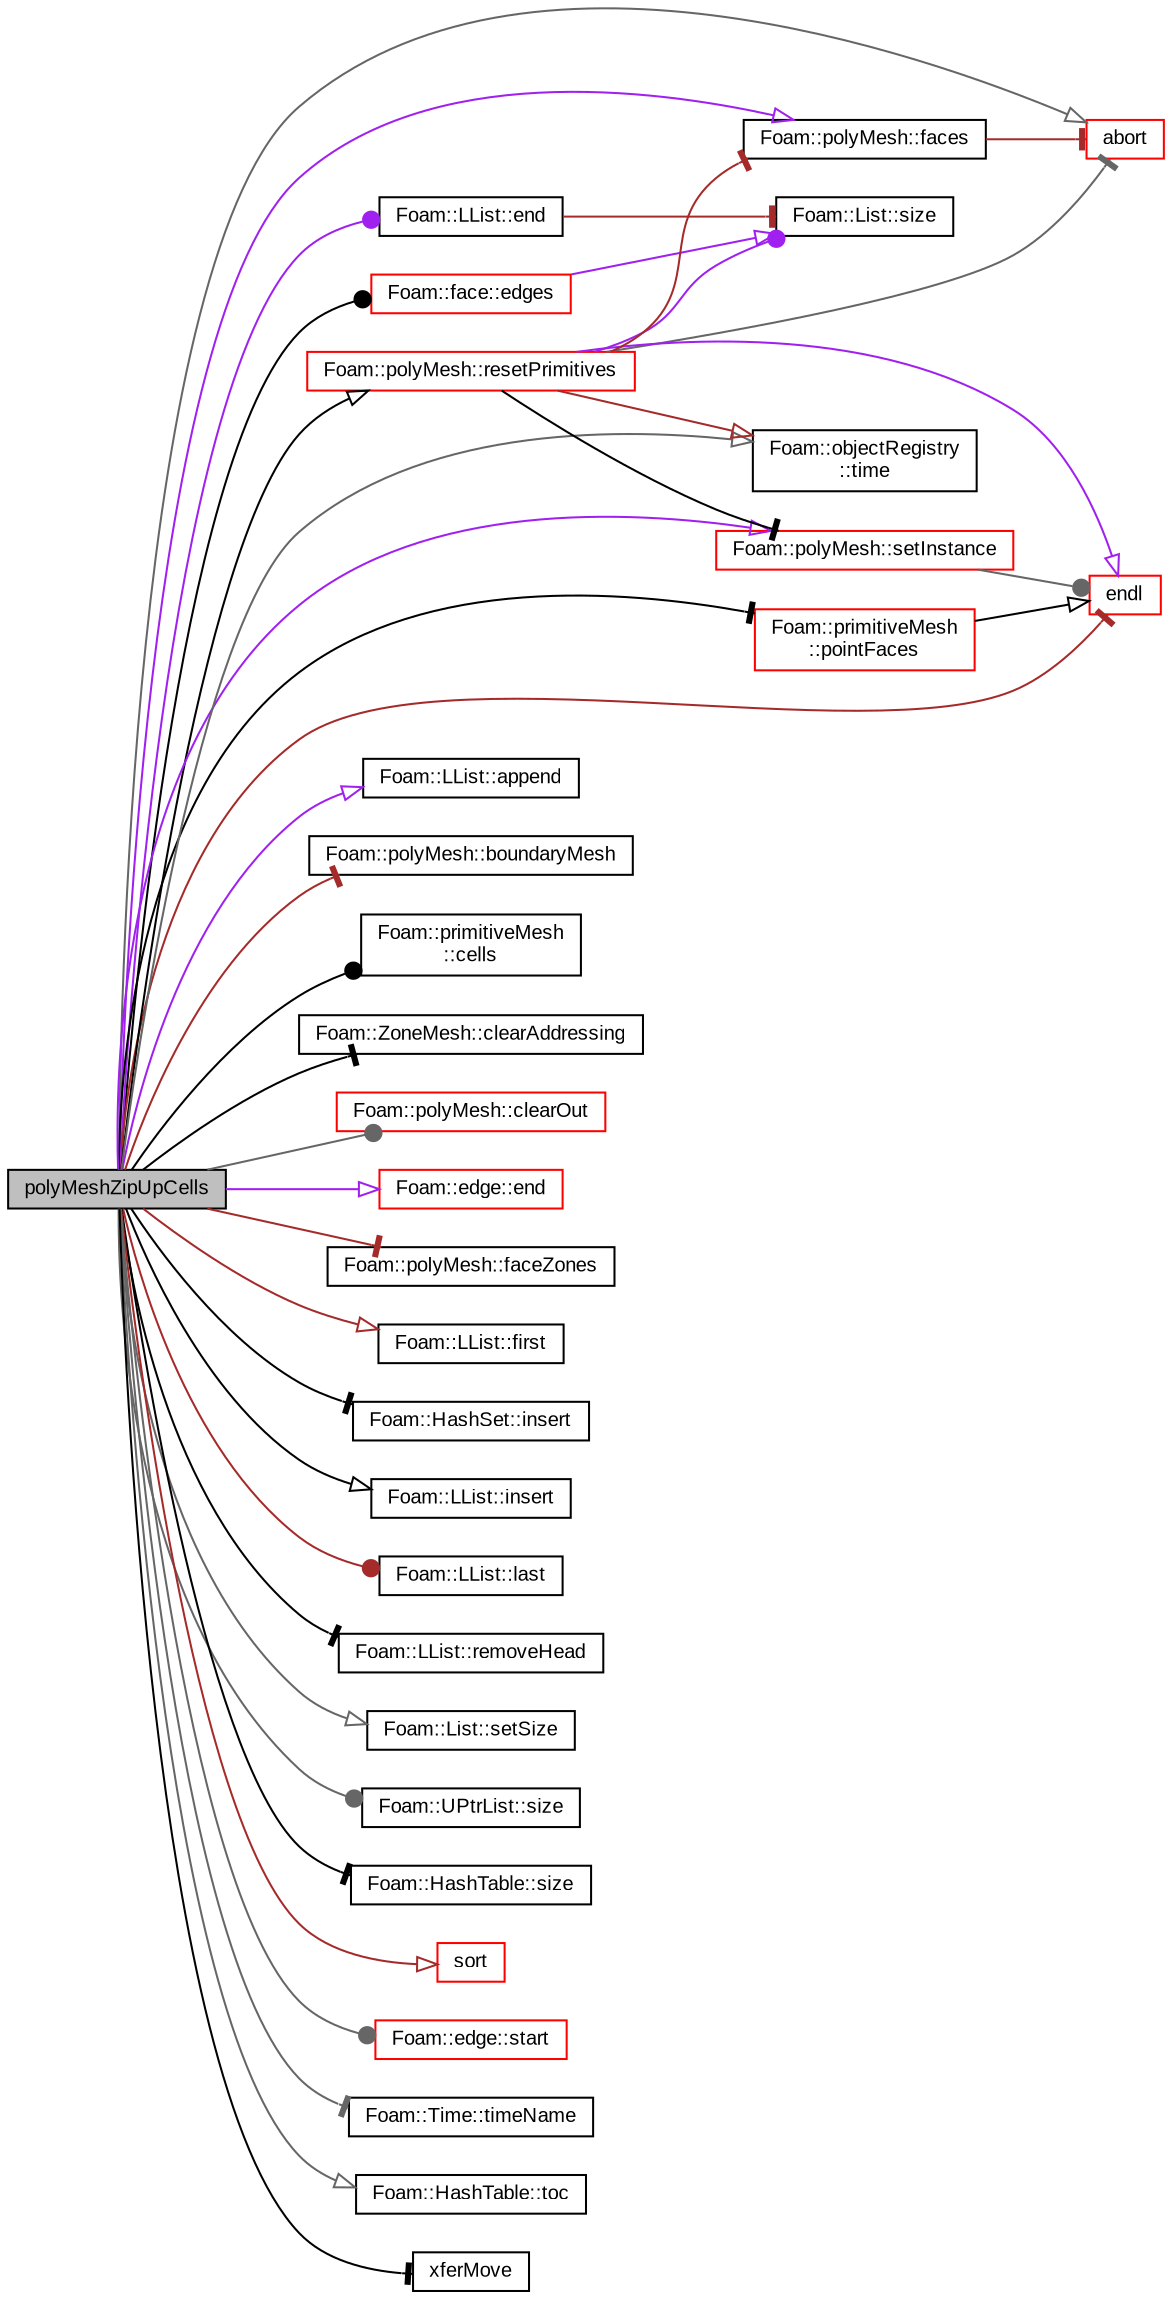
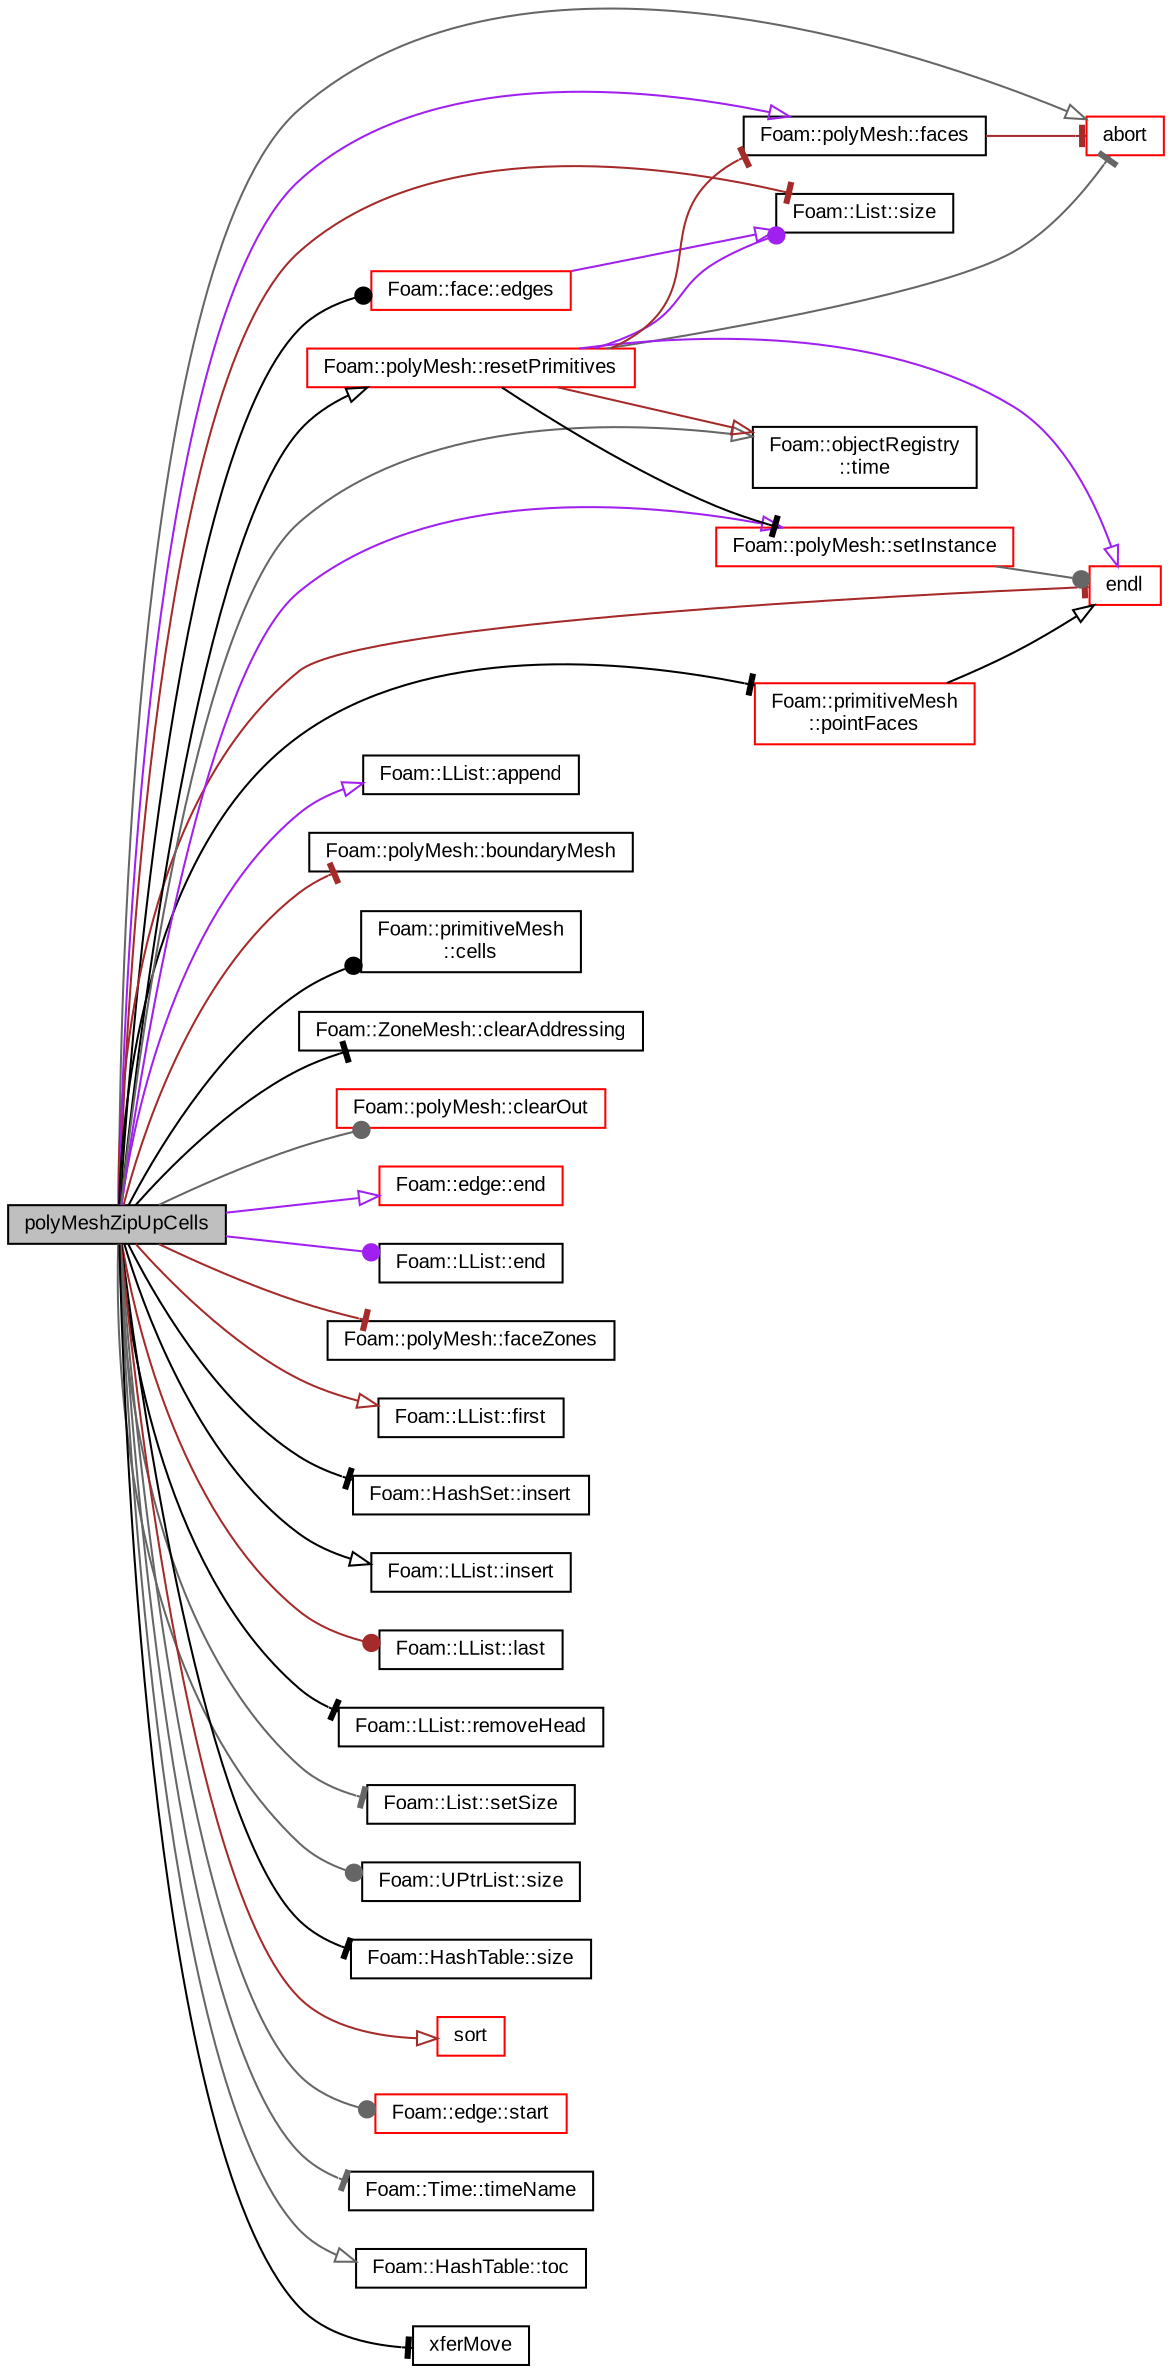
  digraph {
    fontname="Liberation Sans"
    rankdir=LR
    node [color=black fontname="Liberation Sans" fontsize=10 shape=record]
    edge [arrowhead=tee color=black fontname="Liberation Sans" fontsize=10 labelfontname=Helvetica labelfontsize=10 style=solid]
    n1 [fillcolor=grey75 fontcolor=black height=0.2 label=polyMeshZipUpCells style=filled width=0.4]
    n2 [color=red height=0.2 label=abort width=0.4]
    n3 [height=0.2 label="Foam::LList::append" width=0.4]
    n4 [height=0.2 label="Foam::polyMesh::boundaryMesh" width=0.4]
    n5 [height=0.2 label="Foam::primitiveMesh\l::cells" width=0.4]
    n6 [height=0.2 label="Foam::ZoneMesh::clearAddressing" width=0.4]
    n7 [color=red height=0.2 label="Foam::polyMesh::clearOut" width=0.4]
    n8 [color=red height=0.2 label="Foam::face::edges" width=0.4]
    n9 [height=0.2 label="Foam::List::size" width=0.4]
    n10 [color=red height=0.2 label="Foam::edge::end" width=0.4]
    n11 [height=0.2 label="Foam::LList::end" width=0.4]
    n12 [color=red height=0.2 label=endl width=0.4]
    n13 [height=0.2 label="Foam::polyMesh::faces" width=0.4]
    n14 [height=0.2 label="Foam::polyMesh::faceZones" width=0.4]
    n15 [height=0.2 label="Foam::LList::first" width=0.4]
    n16 [height=0.2 label="Foam::HashSet::insert" width=0.4]
    n17 [height=0.2 label="Foam::LList::insert" width=0.4]
    n18 [height=0.2 label="Foam::LList::last" width=0.4]
    n19 [color=red height=0.2 label="Foam::primitiveMesh\l::pointFaces" width=0.4]
    n20 [height=0.2 label="Foam::LList::removeHead" width=0.4]
    n21 [color=red height=0.2 label="Foam::polyMesh::resetPrimitives" width=0.4]
    n22 [color=red height=0.2 label="Foam::polyMesh::setInstance" width=0.4]
    n23 [height=0.2 label="Foam::objectRegistry\l::time" width=0.4]
    n24 [height=0.2 label="Foam::List::setSize" width=0.4]
    n25 [height=0.2 label="Foam::UPtrList::size" width=0.4]
    n26 [height=0.2 label="Foam::HashTable::size" width=0.4]
    n27 [color=red height=0.2 label=sort width=0.4]
    n28 [color=red height=0.2 label="Foam::edge::start" width=0.4]
    n29 [height=0.2 label="Foam::Time::timeName" width=0.4]
    n30 [height=0.2 label="Foam::HashTable::toc" width=0.4]
    n31 [height=0.2 label=xferMove width=0.4]
    n1 -> n2 [arrowhead=onormal color=gray40]
    n1 -> n3 [arrowhead=onormal color=purple]
    n1 -> n4 [color=brown]
    n1 -> n5 [arrowhead=dot]
    n1 -> n6
    n1 -> n7 [arrowhead=dot color=gray40]
    n1 -> n8 [arrowhead=dot]
-   n11 -> n9 [color=brown]
+   n1 -> n9 [color=brown]
    n1 -> n10 [arrowhead=onormal color=purple]
    n1 -> n11 [arrowhead=dot color=purple]
    n1 -> n12 [color=brown]
    n1 -> n13 [arrowhead=onormal color=purple]
    n1 -> n14 [color=brown]
    n1 -> n15 [arrowhead=onormal color=brown]
    n1 -> n16
    n1 -> n17 [arrowhead=onormal]
    n1 -> n18 [arrowhead=dot color=brown]
    n1 -> n19
    n1 -> n20
    n1 -> n21 [arrowhead=onormal]
    n1 -> n22 [arrowhead=onormal color=purple]
    n1 -> n23 [arrowhead=onormal color=gray40]
-   n1 -> n24 [arrowhead=onormal color=gray40]
+   n1 -> n24 [color=gray40]
    n1 -> n25 [arrowhead=dot color=gray40]
    n1 -> n26
    n1 -> n27 [arrowhead=onormal color=brown]
    n1 -> n28 [arrowhead=dot color=gray40]
    n1 -> n29 [color=gray40]
    n1 -> n30 [arrowhead=onormal color=gray40]
    n1 -> n31
    n8 -> n9 [arrowhead=onormal color=purple]
    n13 -> n2 [color=brown]
    n19 -> n12 [arrowhead=onormal]
    n21 -> n2 [color=gray40]
    n21 -> n9 [arrowhead=dot color=purple]
    n21 -> n12 [arrowhead=onormal color=purple]
    n21 -> n13 [color=brown]
    n21 -> n22
    n21 -> n23 [arrowhead=onormal color=brown]
    n22 -> n12 [arrowhead=dot color=gray40]
  }
